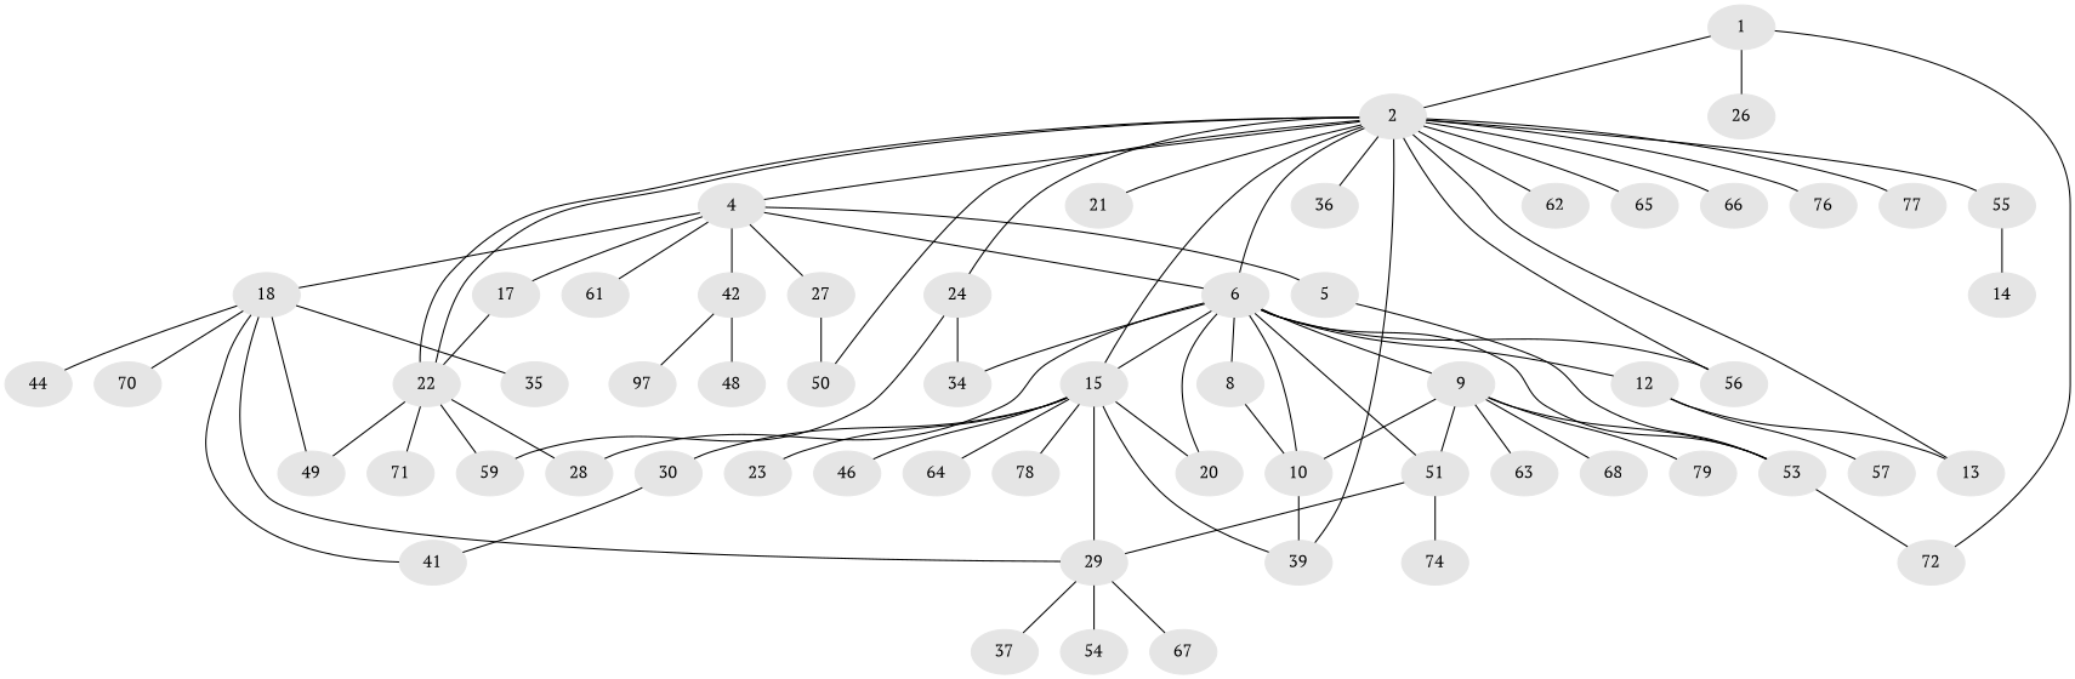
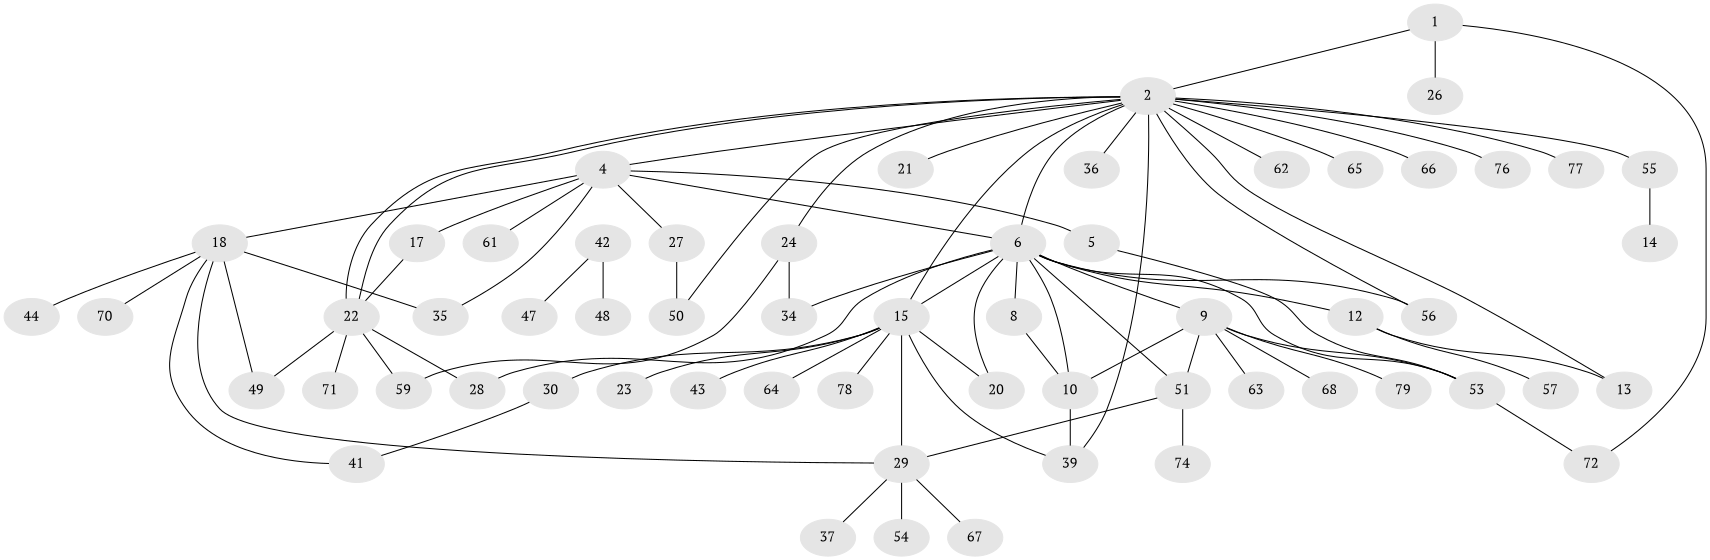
  graph {
    fontname="PT Serif"
    node [color=gray90 fontname="PT Serif" style=filled]
    edge [fontname="PT Serif"]
    2 [super="+3"]
    4 [super="+43"]
    6 [super="+7"]
    13
    15 [super="+19"]
    n6 [label=56 super="+33"]
    21
    22 [super="+40"]
    24 [super="+25"]
    36
    39 [super="+60"]
    50 [super="+51"]
    55
    62
    65
    66
    76
    77
    1
    26
    72
    5
    17
    18 [super="+32"]
    27
    42
    61
    53 [super="+58"]
    8 [super="+73"]
    9 [super="+38"]
    10 [super="+69"]
    n32 [label=51 super="+45"]
    12 [super="+56"]
    20 [super="+52"]
    28 [super="+75"]
    34
    29 [super="+31"]
    23
    30
-   46
+   46 [label=43]
    64
    78
    49
    59
    71
    14
    35
    41
    44
    70
-   47 [label=97]
+   47
    48
    63
    68
    79
    74
    57
    37
    54
    67
    2 -- 4
    2 -- 6
    2 -- 13
    2 -- 15
    2 -- n6
    2 -- 21
    2 -- 22
    2 -- 22
    2 -- 24
    2 -- 36
    2 -- 39
    2 -- 50
    2 -- 55
    2 -- 62
    2 -- 65
    2 -- 66
    2 -- 76
    2 -- 77
    4 -- 6 [weight=2]
    4 -- 5
    4 -- 17
    4 -- 18 [weight=2]
    4 -- 27
-   4 -- 42
+   4 -- 35
    4 -- 61
    6 -- 15 [weight=2]
    6 -- n6
    6 -- 53
    6 -- 8
    6 -- 9 [weight=2]
    6 -- 10
    6 -- n32 [weight=2]
    6 -- 12
    6 -- 20
    6 -- 28
    6 -- 34
    15 -- 39
    15 -- 20
    15 -- 29 [weight=2]
    15 -- 23
    15 -- 30
    15 -- 46
    15 -- 64
    15 -- 78
    22 -- 28
    22 -- 49
    22 -- 59
    22 -- 71
    24 -- 34
    24 -- 59
    55 -- 14
    1 -- 2
    1 -- 26
    1 -- 72
    5 -- 53
    17 -- 22
    18 -- 29
    18 -- 49
    18 -- 35
    18 -- 41
    18 -- 44
    18 -- 70
    27 -- 50
    42 -- 47
    42 -- 48
    53 -- 72
    8 -- 10
    9 -- 53
    9 -- 10
    9 -- n32
    9 -- 63
    9 -- 68
    9 -- 79
    10 -- 39
    n32 -- 29
    n32 -- 74
    12 -- 13
    12 -- 57
    29 -- 37
    29 -- 54
    29 -- 67
    30 -- 41
  }
